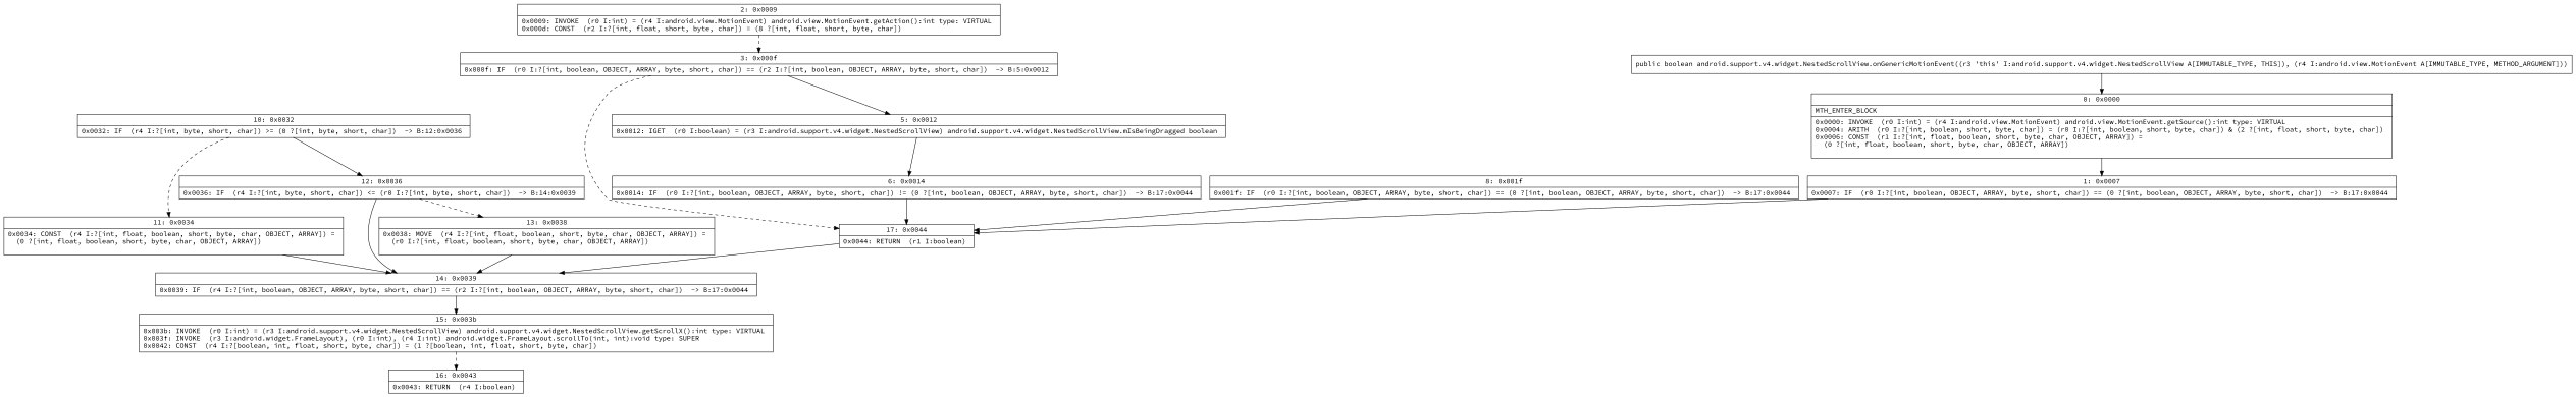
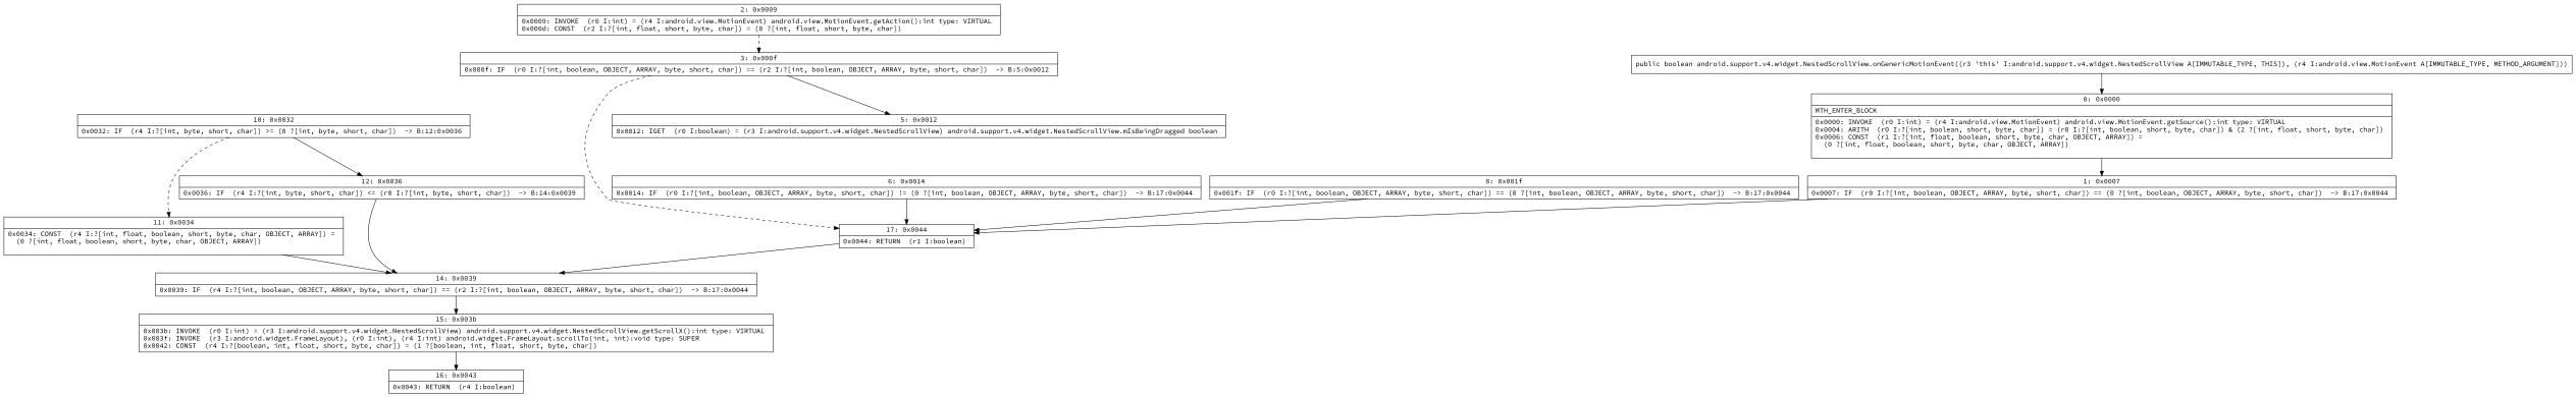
  digraph {
    fontname="Source Code Pro"
    node [fontname="Source Code Pro" shape=record]
    edge [fontname="Source Code Pro"]
    n1 [label="{0\:\ 0x0000|MTH_ENTER_BLOCK\l|0x0000: INVOKE  (r0 I:int) = (r4 I:android.view.MotionEvent) android.view.MotionEvent.getSource():int type: VIRTUAL \l0x0004: ARITH  (r0 I:?[int, boolean, short, byte, char]) = (r0 I:?[int, boolean, short, byte, char]) & (2 ?[int, float, short, byte, char]) \l0x0006: CONST  (r1 I:?[int, float, boolean, short, byte, char, OBJECT, ARRAY]) = \l  (0 ?[int, float, boolean, short, byte, char, OBJECT, ARRAY])\l \l}"]
    n2 [label="{1\:\ 0x0007|0x0007: IF  (r0 I:?[int, boolean, OBJECT, ARRAY, byte, short, char]) == (0 ?[int, boolean, OBJECT, ARRAY, byte, short, char])  \-\> B:17:0x0044 \l}"]
    n3 [label="{17\:\ 0x0044|0x0044: RETURN  (r1 I:boolean) \l}"]
    n4 [label="{2\:\ 0x0009|0x0009: INVOKE  (r0 I:int) = (r4 I:android.view.MotionEvent) android.view.MotionEvent.getAction():int type: VIRTUAL \l0x000d: CONST  (r2 I:?[int, float, short, byte, char]) = (8 ?[int, float, short, byte, char]) \l}"]
    n5 [label="{3\:\ 0x000f|0x000f: IF  (r0 I:?[int, boolean, OBJECT, ARRAY, byte, short, char]) == (r2 I:?[int, boolean, OBJECT, ARRAY, byte, short, char])  \-\> B:5:0x0012 \l}"]
    n6 [label="{14\:\ 0x0039|0x0039: IF  (r4 I:?[int, boolean, OBJECT, ARRAY, byte, short, char]) == (r2 I:?[int, boolean, OBJECT, ARRAY, byte, short, char])  \-\> B:17:0x0044 \l}"]
    n7 [label="{5\:\ 0x0012|0x0012: IGET  (r0 I:boolean) = (r3 I:android.support.v4.widget.NestedScrollView) android.support.v4.widget.NestedScrollView.mIsBeingDragged boolean \l}"]
    n8 [label="{6\:\ 0x0014|0x0014: IF  (r0 I:?[int, boolean, OBJECT, ARRAY, byte, short, char]) != (0 ?[int, boolean, OBJECT, ARRAY, byte, short, char])  \-\> B:17:0x0044 \l}"]
    n9 [label="{8\:\ 0x001f|0x001f: IF  (r0 I:?[int, boolean, OBJECT, ARRAY, byte, short, char]) == (0 ?[int, boolean, OBJECT, ARRAY, byte, short, char])  \-\> B:17:0x0044 \l}"]
    n10 [label="{10\:\ 0x0032|0x0032: IF  (r4 I:?[int, byte, short, char]) \>= (0 ?[int, byte, short, char])  \-\> B:12:0x0036 \l}"]
    n11 [label="{11\:\ 0x0034|0x0034: CONST  (r4 I:?[int, float, boolean, short, byte, char, OBJECT, ARRAY]) = \l  (0 ?[int, float, boolean, short, byte, char, OBJECT, ARRAY])\l \l}"]
    n12 [label="{12\:\ 0x0036|0x0036: IF  (r4 I:?[int, byte, short, char]) \<= (r0 I:?[int, byte, short, char])  \-\> B:14:0x0039 \l}"]
-   n13 [label="{13\:\ 0x0038|0x0038: MOVE  (r4 I:?[int, float, boolean, short, byte, char, OBJECT, ARRAY]) = \l  (r0 I:?[int, float, boolean, short, byte, char, OBJECT, ARRAY])\l \l}"]
    n14 [label="{15\:\ 0x003b|0x003b: INVOKE  (r0 I:int) = (r3 I:android.support.v4.widget.NestedScrollView) android.support.v4.widget.NestedScrollView.getScrollX():int type: VIRTUAL \l0x003f: INVOKE  (r3 I:android.widget.FrameLayout), (r0 I:int), (r4 I:int) android.widget.FrameLayout.scrollTo(int, int):void type: SUPER \l0x0042: CONST  (r4 I:?[boolean, int, float, short, byte, char]) = (1 ?[boolean, int, float, short, byte, char]) \l}"]
    n15 [label="{16\:\ 0x0043|0x0043: RETURN  (r4 I:boolean) \l}"]
    n16 [label="{public boolean android.support.v4.widget.NestedScrollView.onGenericMotionEvent((r3 'this' I:android.support.v4.widget.NestedScrollView A[IMMUTABLE_TYPE, THIS]), (r4 I:android.view.MotionEvent A[IMMUTABLE_TYPE, METHOD_ARGUMENT])) }"]
    n1 -> n2
    n2 -> n3
    n3 -> n6
    n4 -> n5 [style=dashed]
    n5 -> n3 [style=dashed]
    n5 -> n7
    n6 -> n14 [style=solid]
-   n7 -> n8
    n8 -> n3
    n9 -> n3
    n10 -> n11 [style=dashed]
    n10 -> n12
    n11 -> n6
    n12 -> n6
-   n12 -> n13 [style=dashed]
-   n13 -> n6
-   n14 -> n15 [style=dashed]
+   n14 -> n15
    n16 -> n1
  }
